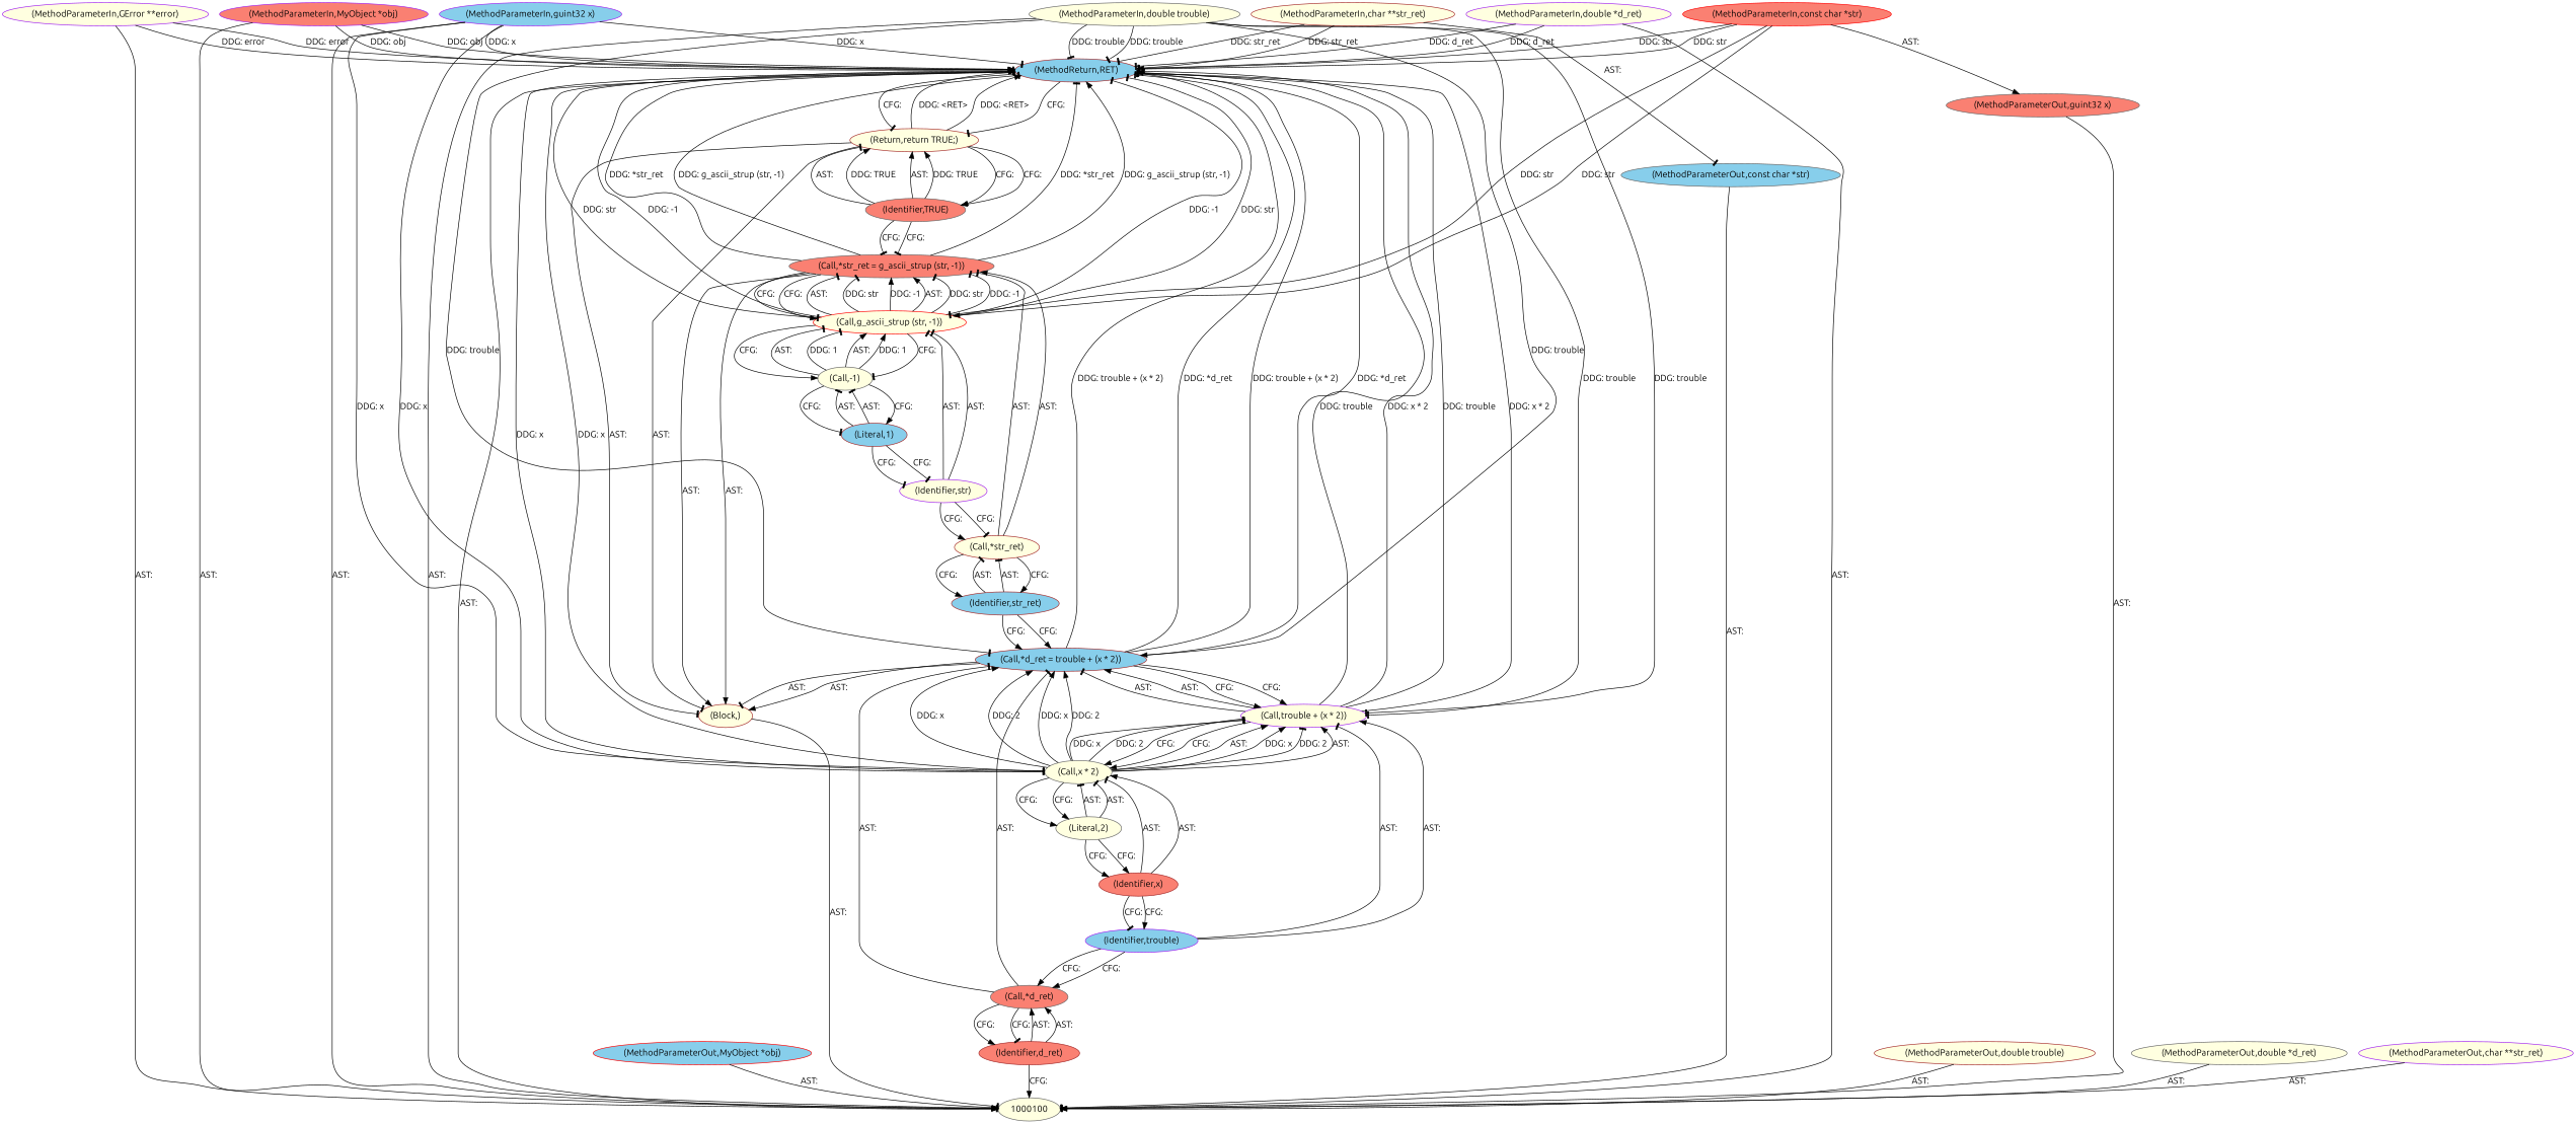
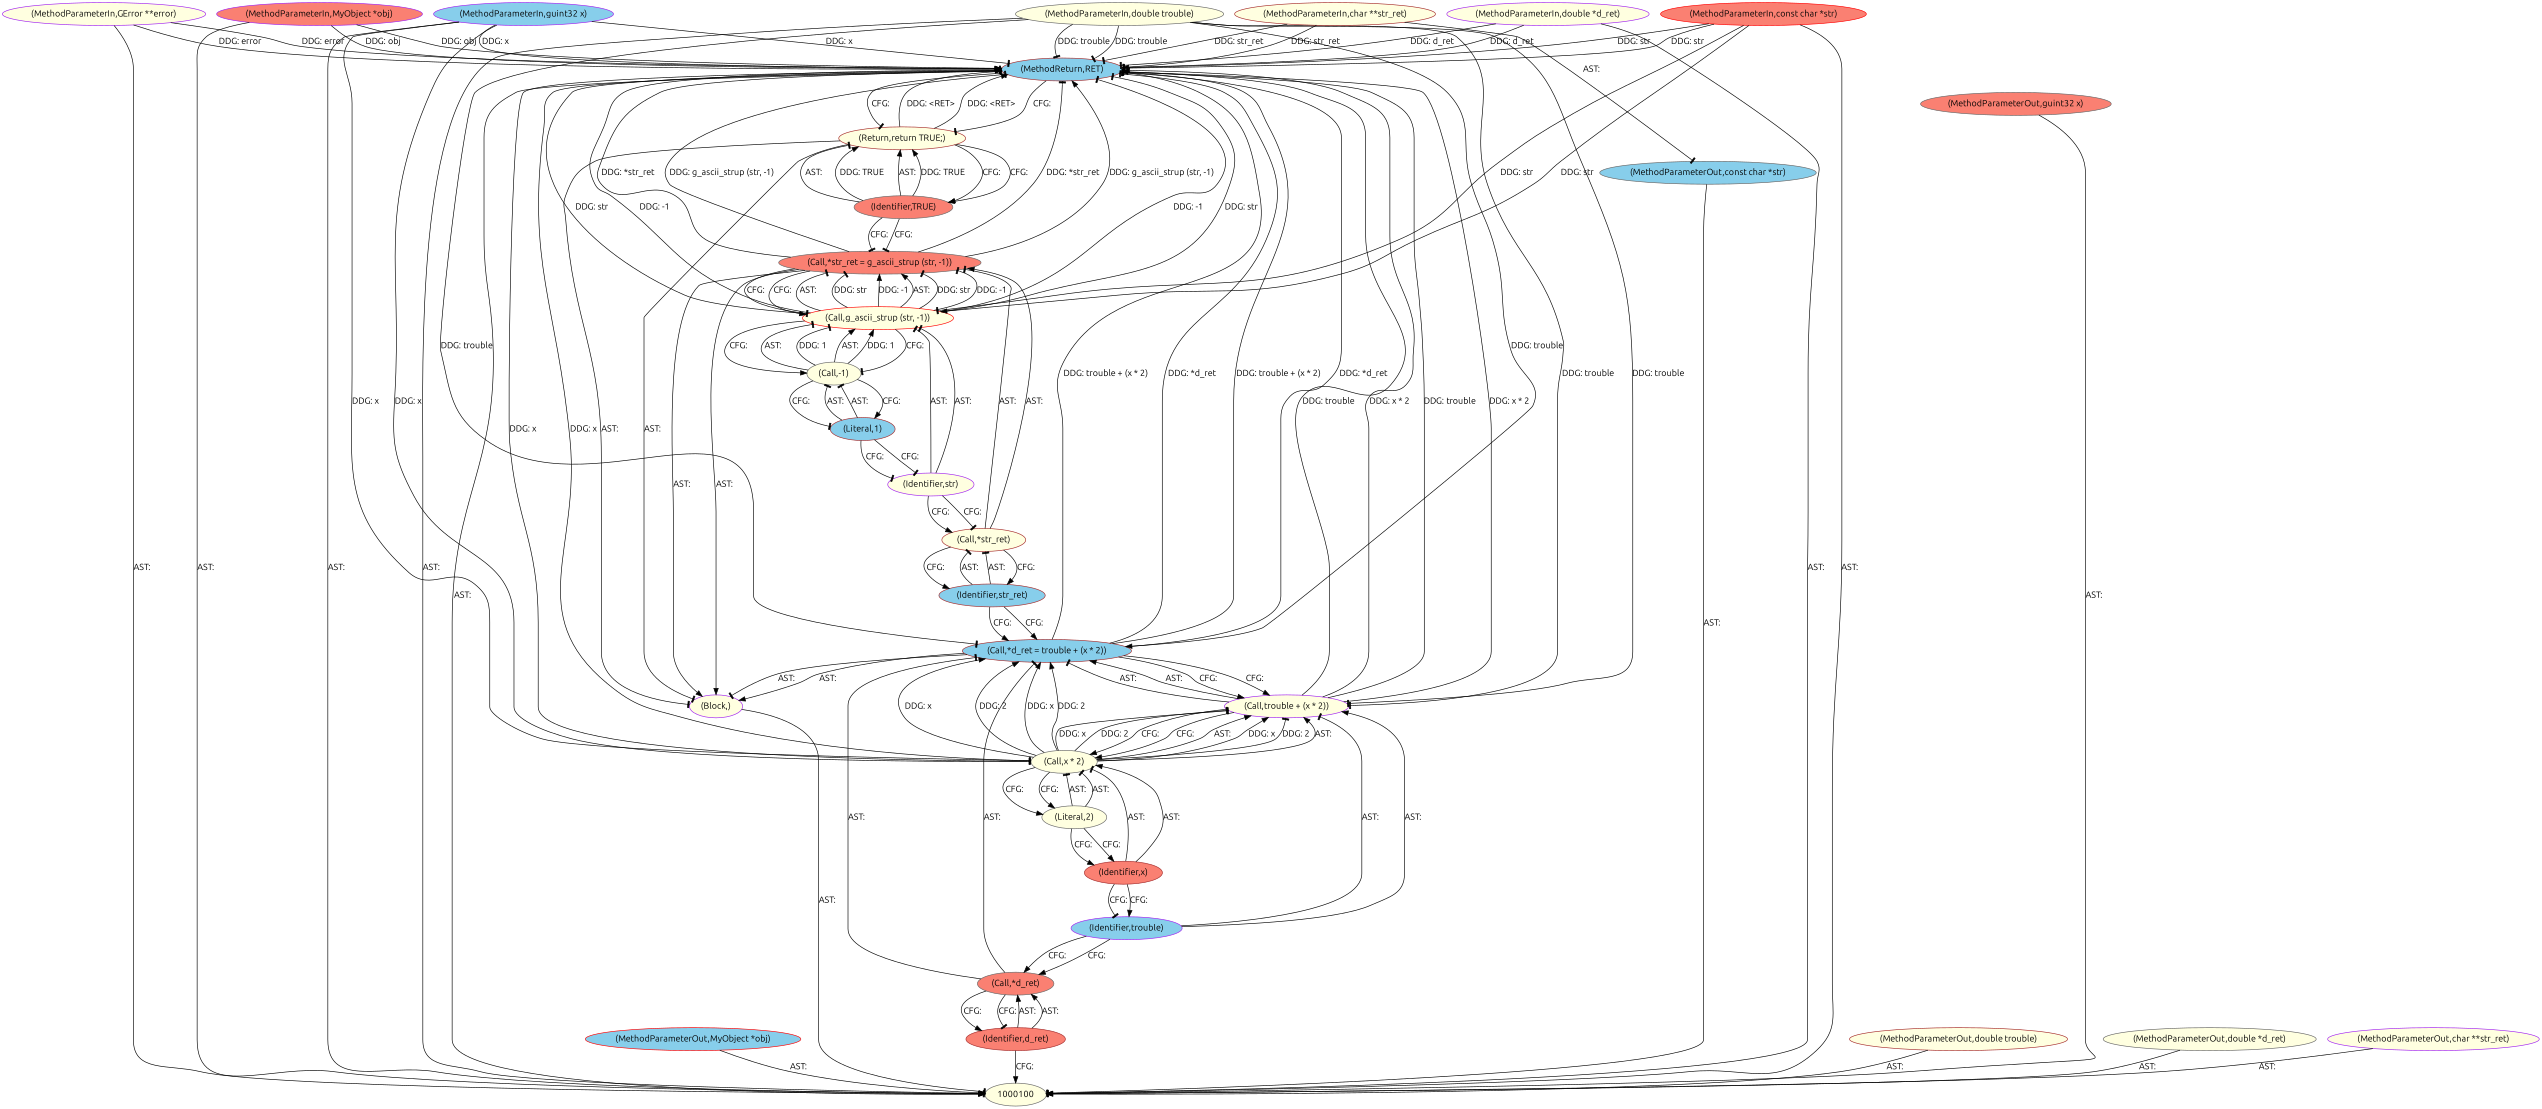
  digraph {
    fontname=Ubuntu
    node [color=gray40 fillcolor=lightyellow fontname=Ubuntu style=filled]
    edge [arrowhead=tee fontname=Ubuntu]
    n1 [color=brown fillcolor=skyblue label="(MethodReturn,RET)"]
    n2 [color=brown label="(Return,return TRUE;)"]
    1000100
-   n4 [color=brown label="(Block,)"]
+   n4 [color=purple label="(Block,)"]
    n5 [fillcolor=salmon label="(Identifier,TRUE)"]
    n6 [color=purple label="(MethodParameterIn,GError **error)"]
    n7 [color=purple fillcolor=salmon label="(MethodParameterIn,MyObject *obj)"]
    n8 [color=red fillcolor=skyblue label="(MethodParameterOut,MyObject *obj)"]
    n9 [color=purple fillcolor=skyblue label="(MethodParameterIn,guint32 x)"]
    n10 [label="(Call,x * 2)"]
    n11 [color=purple label="(Call,trouble + (x * 2))"]
    n12 [color=brown fillcolor=skyblue label="(Call,*d_ret = trouble + (x * 2))"]
    n13 [label="(Literal,2)"]
    n14 [fillcolor=salmon label="(MethodParameterOut,guint32 x)"]
    n15 [color=red fillcolor=salmon label="(MethodParameterIn,const char *str)"]
    n16 [color=red label="(Call,g_ascii_strup (str, -1))"]
    n17 [fillcolor=salmon label="(Call,*str_ret = g_ascii_strup (str, -1))"]
    n18 [label="(Call,-1)"]
    n19 [fillcolor=skyblue label="(MethodParameterOut,const char *str)"]
    n20 [label="(MethodParameterIn,double trouble)"]
    n21 [color=brown label="(MethodParameterOut,double trouble)"]
    n22 [color=purple label="(MethodParameterIn,double *d_ret)"]
    n23 [label="(MethodParameterOut,double *d_ret)"]
    n24 [color=brown label="(MethodParameterIn,char **str_ret)"]
    n25 [color=purple label="(MethodParameterOut,char **str_ret)"]
    n26 [color=purple fillcolor=skyblue label="(Identifier,trouble)"]
    n27 [fillcolor=salmon label="(Call,*d_ret)"]
    n28 [color=brown fillcolor=salmon label="(Identifier,d_ret)"]
    n29 [color=brown fillcolor=salmon label="(Identifier,x)"]
    n30 [color=brown fillcolor=skyblue label="(Literal,1)"]
    n31 [color=brown label="(Call,*str_ret)"]
    n32 [color=brown fillcolor=skyblue label="(Identifier,str_ret)"]
    n33 [color=purple label="(Identifier,str)"]
    n1 -> n2 [label="CFG: "]
    n1 -> n2 [label="CFG: "]
    n1 -> 1000100 [arrowhead=normal label="AST: "]
    n2 -> n1 [label="DDG: <RET>"]
    n2 -> n1 [arrowhead=normal label="DDG: <RET>"]
    n2 -> n4 [label="AST: "]
    n2 -> n4 [label="AST: "]
    n2 -> n5 [arrowhead=normal label="CFG: "]
    n2 -> n5 [arrowhead=normal label="CFG: "]
    n4 -> 1000100 [label="AST: "]
    n5 -> n2 [label="AST: "]
    n5 -> n2 [arrowhead=normal label="DDG: TRUE"]
    n5 -> n2 [arrowhead=normal label="AST: "]
    n5 -> n2 [arrowhead=normal label="DDG: TRUE"]
    n5 -> n17 [label="CFG: "]
    n5 -> n17 [label="CFG: "]
    n6 -> n1 [label="DDG: error"]
    n6 -> n1 [arrowhead=normal label="DDG: error"]
    n6 -> 1000100 [arrowhead=normal label="AST: "]
    n7 -> n1 [arrowhead=normal label="DDG: obj"]
    n7 -> n1 [arrowhead=normal label="DDG: obj"]
    n7 -> 1000100 [arrowhead=normal label="AST: "]
    n8 -> 1000100 [arrowhead=normal label="AST: "]
    n9 -> n1 [arrowhead=normal label="DDG: x"]
    n9 -> n1 [label="DDG: x"]
    n9 -> 1000100 [label="AST: "]
    n9 -> n10 [label="DDG: x"]
    n9 -> n10 [label="DDG: x"]
    n10 -> n1 [label="DDG: x"]
    n10 -> n1 [arrowhead=normal label="DDG: x"]
    n10 -> n11 [arrowhead=normal label="AST: "]
    n10 -> n11 [arrowhead=normal label="DDG: x"]
    n10 -> n11 [label="DDG: 2"]
    n10 -> n11 [arrowhead=normal label="AST: "]
    n10 -> n11 [label="DDG: x"]
    n10 -> n11 [label="DDG: 2"]
    n10 -> n12 [arrowhead=normal label="DDG: x"]
    n10 -> n12 [arrowhead=normal label="DDG: 2"]
    n10 -> n12 [arrowhead=normal label="DDG: x"]
    n10 -> n12 [arrowhead=normal label="DDG: 2"]
    n10 -> n13 [arrowhead=normal label="CFG: "]
    n10 -> n13 [arrowhead=normal label="CFG: "]
    n11 -> n1 [label="DDG: x * 2"]
    n11 -> n1 [label="DDG: trouble"]
    n11 -> n1 [arrowhead=normal label="DDG: x * 2"]
    n11 -> n1 [arrowhead=normal label="DDG: trouble"]
    n11 -> n10 [arrowhead=normal label="CFG: "]
    n11 -> n10 [arrowhead=normal label="CFG: "]
    n11 -> n12 [label="AST: "]
    n11 -> n12 [arrowhead=normal label="AST: "]
    n12 -> n1 [label="DDG: trouble + (x * 2)"]
    n12 -> n1 [label="DDG: *d_ret"]
    n12 -> n1 [label="DDG: trouble + (x * 2)"]
    n12 -> n1 [label="DDG: *d_ret"]
    n12 -> n4 [label="AST: "]
    n12 -> n4 [arrowhead=normal label="AST: "]
    n12 -> n11 [arrowhead=normal label="CFG: "]
    n12 -> n11 [arrowhead=normal label="CFG: "]
    n13 -> n10 [label="AST: "]
    n13 -> n10 [label="AST: "]
    n13 -> n29 [arrowhead=normal label="CFG: "]
    n13 -> n29 [arrowhead=normal label="CFG: "]
    n14 -> 1000100 [arrowhead=normal label="AST: "]
    n15 -> n1 [label="DDG: str"]
    n15 -> n1 [label="DDG: str"]
-   n15 -> n14 [arrowhead=normal label="AST: "]
+   n15 -> 1000100 [arrowhead=normal label="AST: "]
    n15 -> n16 [label="DDG: str"]
    n15 -> n16 [arrowhead=normal label="DDG: str"]
    n16 -> n1 [label="DDG: -1"]
    n16 -> n1 [arrowhead=normal label="DDG: str"]
    n16 -> n1 [label="DDG: -1"]
    n16 -> n1 [label="DDG: str"]
    n16 -> n17 [label="AST: "]
    n16 -> n17 [label="DDG: str"]
    n16 -> n17 [arrowhead=normal label="DDG: -1"]
    n16 -> n17 [arrowhead=normal label="AST: "]
    n16 -> n17 [label="DDG: str"]
    n16 -> n17 [label="DDG: -1"]
    n16 -> n18 [label="CFG: "]
    n16 -> n18 [arrowhead=normal label="CFG: "]
    n17 -> n1 [label="DDG: *str_ret"]
    n17 -> n1 [label="DDG: g_ascii_strup (str, -1)"]
    n17 -> n1 [label="DDG: *str_ret"]
    n17 -> n1 [arrowhead=normal label="DDG: g_ascii_strup (str, -1)"]
    n17 -> n4 [arrowhead=normal label="AST: "]
    n17 -> n4 [arrowhead=normal label="AST: "]
    n17 -> n16 [arrowhead=normal label="CFG: "]
    n17 -> n16 [label="CFG: "]
    n18 -> n16 [label="AST: "]
    n18 -> n16 [label="DDG: 1"]
    n18 -> n16 [arrowhead=normal label="AST: "]
    n18 -> n16 [arrowhead=normal label="DDG: 1"]
    n18 -> n30 [arrowhead=normal label="CFG: "]
    n18 -> n30 [label="CFG: "]
    n19 -> 1000100 [label="AST: "]
    n20 -> n1 [label="DDG: trouble"]
    n20 -> n1 [label="DDG: trouble"]
    n20 -> 1000100 [arrowhead=normal label="AST: "]
    n20 -> n11 [label="DDG: trouble"]
    n20 -> n11 [label="DDG: trouble"]
    n20 -> n12 [arrowhead=normal label="DDG: trouble"]
    n20 -> n12 [label="DDG: trouble"]
    n21 -> 1000100 [arrowhead=normal label="AST: "]
    n22 -> n1 [label="DDG: d_ret"]
    n22 -> n1 [arrowhead=normal label="DDG: d_ret"]
    n22 -> 1000100 [label="AST: "]
    n23 -> 1000100 [arrowhead=normal label="AST: "]
    n24 -> n1 [label="DDG: str_ret"]
    n24 -> n1 [label="DDG: str_ret"]
    n24 -> n19 [label="AST: "]
    n25 -> 1000100 [label="AST: "]
    n26 -> n11 [arrowhead=normal label="AST: "]
    n26 -> n11 [label="AST: "]
    n26 -> n27 [arrowhead=normal label="CFG: "]
    n26 -> n27 [arrowhead=normal label="CFG: "]
    n27 -> n12 [label="AST: "]
    n27 -> n12 [label="AST: "]
    n27 -> n28 [arrowhead=normal label="CFG: "]
    n27 -> n28 [label="CFG: "]
    n28 -> 1000100 [arrowhead=normal label="CFG: "]
    n28 -> n27 [arrowhead=normal label="AST: "]
    n28 -> n27 [arrowhead=normal label="AST: "]
    n29 -> n10 [arrowhead=normal label="AST: "]
    n29 -> n10 [label="AST: "]
    n29 -> n26 [label="CFG: "]
    n29 -> n26 [arrowhead=normal label="CFG: "]
    n30 -> n18 [label="AST: "]
    n30 -> n18 [label="AST: "]
    n30 -> n33 [label="CFG: "]
    n30 -> n33 [label="CFG: "]
    n31 -> n17 [label="AST: "]
    n31 -> n17 [arrowhead=normal label="AST: "]
    n31 -> n32 [arrowhead=normal label="CFG: "]
    n31 -> n32 [arrowhead=normal label="CFG: "]
    n32 -> n12 [arrowhead=normal label="CFG: "]
    n32 -> n12 [arrowhead=normal label="CFG: "]
    n32 -> n31 [label="AST: "]
    n32 -> n31 [label="AST: "]
    n33 -> n16 [label="AST: "]
    n33 -> n16 [label="AST: "]
    n33 -> n31 [label="CFG: "]
    n33 -> n31 [arrowhead=normal label="CFG: "]
  }
